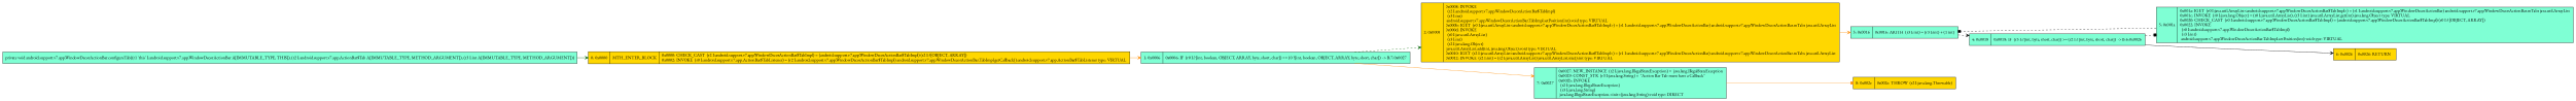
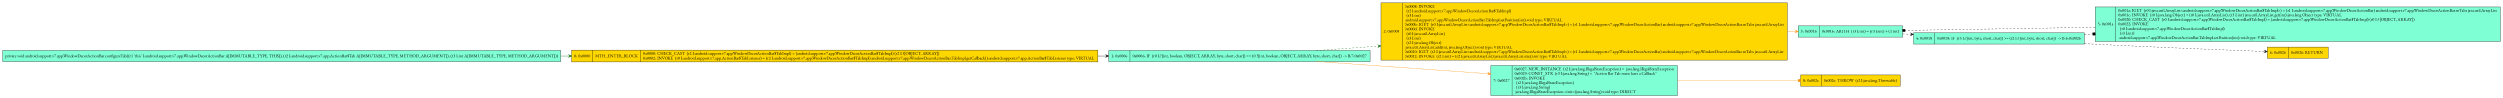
  digraph {
    fontname="EB Garamond"
    rankdir=LR
    node [fillcolor=aquamarine fontname="EB Garamond" shape=record style=filled]
    edge [arrowhead=vee color=black fontname="EB Garamond"]
    n1 [fillcolor=gold label="{0\:\ 0x0000|MTH_ENTER_BLOCK\l|0x0000: CHECK_CAST  (r2 I:android.support.v7.app.WindowDecorActionBar$TabImpl) = (android.support.v7.app.WindowDecorActionBar$TabImpl) (r2 I:?[OBJECT, ARRAY]) \l0x0002: INVOKE  (r0 I:android.support.v7.app.ActionBar$TabListener) = (r2 I:android.support.v7.app.WindowDecorActionBar$TabImpl) android.support.v7.app.WindowDecorActionBar.TabImpl.getCallback():android.support.v7.app.ActionBar$TabListener type: VIRTUAL \l}"]
    n2 [label="{1\:\ 0x0006|0x0006: IF  (r0 I:?[int, boolean, OBJECT, ARRAY, byte, short, char]) == (0 ?[int, boolean, OBJECT, ARRAY, byte, short, char])  \-\> B:7:0x0027 \l}"]
    n3 [fillcolor=gold label="{2\:\ 0x0008|0x0008: INVOKE  \l  (r2 I:android.support.v7.app.WindowDecorActionBar$TabImpl)\l  (r3 I:int)\l android.support.v7.app.WindowDecorActionBar.TabImpl.setPosition(int):void type: VIRTUAL \l0x000b: IGET  (r0 I:java.util.ArrayList\<android.support.v7.app.WindowDecorActionBar$TabImpl\>) = (r1 I:android.support.v7.app.WindowDecorActionBar) android.support.v7.app.WindowDecorActionBar.mTabs java.util.ArrayList \l0x000d: INVOKE  \l  (r0 I:java.util.ArrayList)\l  (r3 I:int)\l  (r2 I:java.lang.Object)\l java.util.ArrayList.add(int, java.lang.Object):void type: VIRTUAL \l0x0010: IGET  (r2 I:java.util.ArrayList\<android.support.v7.app.WindowDecorActionBar$TabImpl\>) = (r1 I:android.support.v7.app.WindowDecorActionBar) android.support.v7.app.WindowDecorActionBar.mTabs java.util.ArrayList \l0x0012: INVOKE  (r2 I:int) = (r2 I:java.util.ArrayList) java.util.ArrayList.size():int type: VIRTUAL \l}"]
    n4 [label="{7\:\ 0x0027|0x0027: NEW_INSTANCE  (r2 I:java.lang.IllegalStateException) =  java.lang.IllegalStateException \l0x0029: CONST_STR  (r3 I:java.lang.String) =  \"Action Bar Tab must have a Callback\" \l0x002b: INVOKE  \l  (r2 I:java.lang.IllegalStateException)\l  (r3 I:java.lang.String)\l java.lang.IllegalStateException.\<init\>(java.lang.String):void type: DIRECT \l}"]
    n5 [label="{3\:\ 0x0016|0x0016: ARITH  (r3 I:int) = (r3 I:int) + (1 int) \l}"]
    n6 [fillcolor=gold label="{8\:\ 0x002e|0x002e: THROW  (r2 I:java.lang.Throwable) \l}"]
    n7 [label="{4\:\ 0x0018|0x0018: IF  (r3 I:?[int, byte, short, char]) \>= (r2 I:?[int, byte, short, char])  \-\> B:6:0x0026 \l}"]
    n8 [label="{5\:\ 0x001a|0x001a: IGET  (r0 I:java.util.ArrayList\<android.support.v7.app.WindowDecorActionBar$TabImpl\>) = (r1 I:android.support.v7.app.WindowDecorActionBar) android.support.v7.app.WindowDecorActionBar.mTabs java.util.ArrayList \l0x001c: INVOKE  (r0 I:java.lang.Object) = (r0 I:java.util.ArrayList), (r3 I:int) java.util.ArrayList.get(int):java.lang.Object type: VIRTUAL \l0x0020: CHECK_CAST  (r0 I:android.support.v7.app.WindowDecorActionBar$TabImpl) = (android.support.v7.app.WindowDecorActionBar$TabImpl) (r0 I:?[OBJECT, ARRAY]) \l0x0022: INVOKE  \l  (r0 I:android.support.v7.app.WindowDecorActionBar$TabImpl)\l  (r3 I:int)\l android.support.v7.app.WindowDecorActionBar.TabImpl.setPosition(int):void type: VIRTUAL \l}"]
    n9 [fillcolor=gold label="{6\:\ 0x0026|0x0026: RETURN   \l}"]
    n10 [label="{private void android.support.v7.app.WindowDecorActionBar.configureTab((r1 'this' I:android.support.v7.app.WindowDecorActionBar A[IMMUTABLE_TYPE, THIS]), (r2 I:android.support.v7.app.ActionBar$Tab A[IMMUTABLE_TYPE, METHOD_ARGUMENT]), (r3 I:int A[IMMUTABLE_TYPE, METHOD_ARGUMENT])) }"]
-   n1 -> n2 [color=darkorange]
+   n1 -> n2
    n2 -> n3 [color=darkgreen style=dashed]
    n2 -> n4 [color=darkorange]
    n3 -> n5 [color=darkorange]
    n4 -> n6 [arrowhead=box color=darkorange]
    n5 -> n7 [style=dashed]
    n7 -> n8 [arrowhead=box style=dashed]
-   n7 -> n9
+   n7 -> n9 [style=dashed]
    n8 -> n5 [arrowhead=box style=dashed]
    n10 -> n1 [color=darkgreen]
  }
